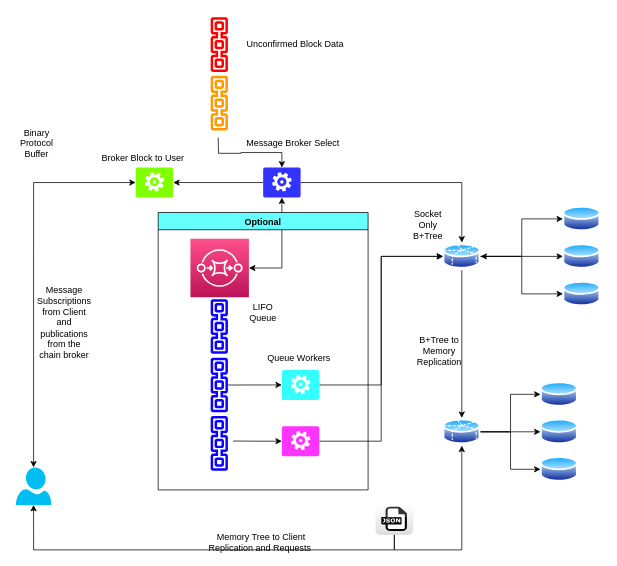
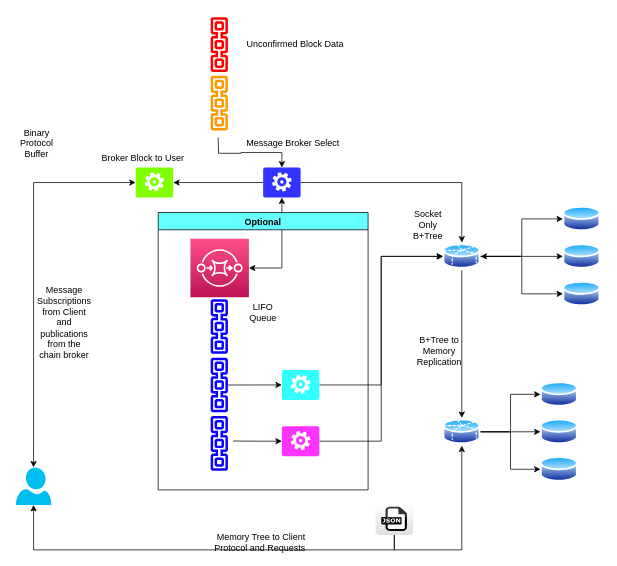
  <mxCell id="0" />
  <mxCell id="1" parent="0" />
  <mxCell id="2" style="edgeStyle=orthogonalEdgeStyle;rounded=0;orthogonalLoop=1;jettySize=auto;html=1;exitX=1;exitY=0.5;exitDx=0;exitDy=0;entryX=0;entryY=0.5;entryDx=0;entryDy=0;startArrow=classic;startFill=1;" parent="1" source="6" target="8" edge="1"><mxGeometry relative="1" as="geometry" /></mxCell>
  <mxCell id="3" style="edgeStyle=orthogonalEdgeStyle;rounded=0;orthogonalLoop=1;jettySize=auto;html=1;exitX=1;exitY=0.5;exitDx=0;exitDy=0;entryX=0;entryY=0.5;entryDx=0;entryDy=0;" parent="1" source="6" target="7" edge="1"><mxGeometry relative="1" as="geometry" /></mxCell>
  <mxCell id="4" style="edgeStyle=orthogonalEdgeStyle;rounded=0;orthogonalLoop=1;jettySize=auto;html=1;exitX=1;exitY=0.5;exitDx=0;exitDy=0;entryX=0;entryY=0.5;entryDx=0;entryDy=0;" parent="1" source="6" target="9" edge="1"><mxGeometry relative="1" as="geometry" /></mxCell>
  <mxCell id="5" style="edgeStyle=orthogonalEdgeStyle;rounded=0;orthogonalLoop=1;jettySize=auto;html=1;exitX=0.5;exitY=1;exitDx=0;exitDy=0;entryX=0.5;entryY=0;entryDx=0;entryDy=0;startArrow=none;startFill=0;endArrow=classic;endFill=1;" parent="1" source="6" target="23" edge="1"><mxGeometry relative="1" as="geometry" /></mxCell>
  <mxCell id="6" value="" style="aspect=fixed;perimeter=ellipsePerimeter;html=1;align=center;shadow=0;dashed=0;spacingTop=3;image;image=img/lib/active_directory/database_partition_5.svg;" parent="1" vertex="1"><mxGeometry x="590" y="323" width="50" height="37" as="geometry" /></mxCell>
  <mxCell id="7" value="" style="aspect=fixed;perimeter=ellipsePerimeter;html=1;align=center;shadow=0;dashed=0;spacingTop=3;image;image=img/lib/active_directory/database.svg;" parent="1" vertex="1"><mxGeometry x="750" y="273" width="50" height="37" as="geometry" /></mxCell>
  <mxCell id="8" value="" style="aspect=fixed;perimeter=ellipsePerimeter;html=1;align=center;shadow=0;dashed=0;spacingTop=3;image;image=img/lib/active_directory/database.svg;" parent="1" vertex="1"><mxGeometry x="750" y="323" width="50" height="37" as="geometry" /></mxCell>
  <mxCell id="9" value="" style="aspect=fixed;perimeter=ellipsePerimeter;html=1;align=center;shadow=0;dashed=0;spacingTop=3;image;image=img/lib/active_directory/database.svg;" parent="1" vertex="1"><mxGeometry x="750" y="373" width="50" height="37" as="geometry" /></mxCell>
  <mxCell id="10" value="" style="outlineConnect=0;fontColor=#232F3E;gradientColor=none;strokeColor=none;dashed=0;verticalLabelPosition=bottom;verticalAlign=top;align=center;html=1;fontSize=12;fontStyle=0;aspect=fixed;shape=mxgraph.aws4.blockchain_resource;direction=south;fillColor=#0B03FF;" parent="1" vertex="1"><mxGeometry x="280" y="396" width="23" height="78" as="geometry" /></mxCell>
  <mxCell id="11" value="" style="outlineConnect=0;fontColor=#232F3E;gradientColor=none;fillColor=#FF9900;strokeColor=none;dashed=0;verticalLabelPosition=bottom;verticalAlign=top;align=center;html=1;fontSize=12;fontStyle=0;aspect=fixed;shape=mxgraph.aws4.blockchain_resource;direction=south;" parent="1" vertex="1"><mxGeometry x="280" y="98" width="23" height="78" as="geometry" /></mxCell>
  <mxCell id="12" style="edgeStyle=orthogonalEdgeStyle;rounded=0;orthogonalLoop=1;jettySize=auto;html=1;exitX=0;exitY=0.5;exitDx=0;exitDy=0;exitPerimeter=0;entryX=0.5;entryY=0;entryDx=0;entryDy=0;entryPerimeter=0;startArrow=classic;startFill=1;endArrow=classic;endFill=1;" parent="1" source="13" target="34" edge="1"><mxGeometry relative="1" as="geometry" /></mxCell>
  <mxCell id="13" value="" style="verticalLabelPosition=bottom;html=1;verticalAlign=top;align=center;strokeColor=none;shape=mxgraph.azure.worker_role;fillColor=#80FF00;" parent="1" vertex="1"><mxGeometry x="180" y="223" width="50" height="40" as="geometry" /></mxCell>
  <mxCell id="14" style="edgeStyle=orthogonalEdgeStyle;rounded=0;orthogonalLoop=1;jettySize=auto;html=1;exitX=0.5;exitY=1;exitDx=0;exitDy=0;exitPerimeter=0;entryX=1;entryY=0.5;entryDx=0;entryDy=0;entryPerimeter=0;startArrow=classic;startFill=1;" parent="1" source="18" target="30" edge="1"><mxGeometry relative="1" as="geometry" /></mxCell>
  <mxCell id="15" style="edgeStyle=orthogonalEdgeStyle;rounded=0;orthogonalLoop=1;jettySize=auto;html=1;exitX=0;exitY=0.5;exitDx=0;exitDy=0;exitPerimeter=0;entryX=1;entryY=0.5;entryDx=0;entryDy=0;entryPerimeter=0;startArrow=none;startFill=0;endArrow=classic;endFill=1;" parent="1" source="18" target="13" edge="1"><mxGeometry relative="1" as="geometry" /></mxCell>
  <mxCell id="16" style="edgeStyle=orthogonalEdgeStyle;rounded=0;orthogonalLoop=1;jettySize=auto;html=1;exitX=1;exitY=0.5;exitDx=0;exitDy=0;exitPerimeter=0;entryX=0.5;entryY=0;entryDx=0;entryDy=0;startArrow=none;startFill=0;endArrow=classic;endFill=1;" parent="1" source="18" target="6" edge="1"><mxGeometry relative="1" as="geometry" /></mxCell>
  <mxCell id="17" style="edgeStyle=orthogonalEdgeStyle;rounded=0;orthogonalLoop=1;jettySize=auto;html=1;exitX=0.5;exitY=0;exitDx=0;exitDy=0;exitPerimeter=0;startArrow=classic;startFill=1;endArrow=none;endFill=0;" parent="1" source="18" edge="1"><mxGeometry relative="1" as="geometry"><mxPoint x="290" y="183" as="targetPoint" /></mxGeometry></mxCell>
  <mxCell id="18" value="" style="verticalLabelPosition=bottom;html=1;verticalAlign=top;align=center;strokeColor=none;shape=mxgraph.azure.worker_role;fillColor=#3333FF;" parent="1" vertex="1"><mxGeometry x="350" y="223" width="50" height="40" as="geometry" /></mxCell>
  <mxCell id="19" style="edgeStyle=orthogonalEdgeStyle;rounded=0;orthogonalLoop=1;jettySize=auto;html=1;exitX=1;exitY=0.5;exitDx=0;exitDy=0;entryX=0;entryY=0.5;entryDx=0;entryDy=0;" parent="1" source="23" target="25" edge="1"><mxGeometry relative="1" as="geometry" /></mxCell>
  <mxCell id="20" style="edgeStyle=orthogonalEdgeStyle;rounded=0;orthogonalLoop=1;jettySize=auto;html=1;exitX=1;exitY=0.5;exitDx=0;exitDy=0;entryX=0;entryY=0.5;entryDx=0;entryDy=0;" parent="1" source="23" target="24" edge="1"><mxGeometry relative="1" as="geometry" /></mxCell>
  <mxCell id="21" style="edgeStyle=orthogonalEdgeStyle;rounded=0;orthogonalLoop=1;jettySize=auto;html=1;exitX=1;exitY=0.5;exitDx=0;exitDy=0;entryX=0;entryY=0.5;entryDx=0;entryDy=0;" parent="1" source="23" target="26" edge="1"><mxGeometry relative="1" as="geometry" /></mxCell>
  <mxCell id="22" style="edgeStyle=orthogonalEdgeStyle;rounded=0;orthogonalLoop=1;jettySize=auto;html=1;exitX=0.5;exitY=1;exitDx=0;exitDy=0;entryX=0.5;entryY=1;entryDx=0;entryDy=0;entryPerimeter=0;startArrow=none;startFill=1;endArrow=classic;endFill=1;" parent="1" source="51" target="34" edge="1"><mxGeometry relative="1" as="geometry" /></mxCell>
  <mxCell id="23" value="" style="aspect=fixed;perimeter=ellipsePerimeter;html=1;align=center;shadow=0;dashed=0;spacingTop=3;image;image=img/lib/active_directory/database_partition_5.svg;" parent="1" vertex="1"><mxGeometry x="590" y="557" width="50" height="37" as="geometry" /></mxCell>
  <mxCell id="24" value="" style="aspect=fixed;perimeter=ellipsePerimeter;html=1;align=center;shadow=0;dashed=0;spacingTop=3;image;image=img/lib/active_directory/database.svg;" parent="1" vertex="1"><mxGeometry x="720" y="507" width="50" height="37" as="geometry" /></mxCell>
  <mxCell id="25" value="" style="aspect=fixed;perimeter=ellipsePerimeter;html=1;align=center;shadow=0;dashed=0;spacingTop=3;image;image=img/lib/active_directory/database.svg;" parent="1" vertex="1"><mxGeometry x="720" y="557" width="50" height="37" as="geometry" /></mxCell>
  <mxCell id="26" value="" style="aspect=fixed;perimeter=ellipsePerimeter;html=1;align=center;shadow=0;dashed=0;spacingTop=3;image;image=img/lib/active_directory/database.svg;" parent="1" vertex="1"><mxGeometry x="720" y="607" width="50" height="37" as="geometry" /></mxCell>
  <mxCell id="27" value="" style="outlineConnect=0;fontColor=#232F3E;gradientColor=none;strokeColor=none;dashed=0;verticalLabelPosition=bottom;verticalAlign=top;align=center;html=1;fontSize=12;fontStyle=0;aspect=fixed;shape=mxgraph.aws4.blockchain_resource;direction=south;fillColor=#0B03FF;" parent="1" vertex="1"><mxGeometry x="280" y="474" width="23" height="78" as="geometry" /></mxCell>
  <mxCell id="28" value="" style="outlineConnect=0;fontColor=#232F3E;gradientColor=none;strokeColor=none;dashed=0;verticalLabelPosition=bottom;verticalAlign=top;align=center;html=1;fontSize=12;fontStyle=0;aspect=fixed;shape=mxgraph.aws4.blockchain_resource;direction=south;fillColor=#0B03FF;" parent="1" vertex="1"><mxGeometry x="280" y="552" width="23" height="78" as="geometry" /></mxCell>
  <mxCell id="29" value="" style="outlineConnect=0;strokeColor=#b85450;dashed=0;verticalLabelPosition=bottom;verticalAlign=top;align=center;html=1;fontSize=12;fontStyle=0;aspect=fixed;shape=mxgraph.aws4.blockchain_resource;direction=south;fillColor=#FF0000;" parent="1" vertex="1"><mxGeometry x="280" y="20" width="23" height="78" as="geometry" /></mxCell>
  <mxCell id="30" value="" style="points=[[0,0,0],[0.25,0,0],[0.5,0,0],[0.75,0,0],[1,0,0],[0,1,0],[0.25,1,0],[0.5,1,0],[0.75,1,0],[1,1,0],[0,0.25,0],[0,0.5,0],[0,0.75,0],[1,0.25,0],[1,0.5,0],[1,0.75,0]];outlineConnect=0;fontColor=#232F3E;gradientColor=#FF4F8B;gradientDirection=north;fillColor=#BC1356;strokeColor=#ffffff;dashed=0;verticalLabelPosition=bottom;verticalAlign=top;align=center;html=1;fontSize=12;fontStyle=0;aspect=fixed;shape=mxgraph.aws4.resourceIcon;resIcon=mxgraph.aws4.sqs;" parent="1" vertex="1"><mxGeometry x="253" y="318" width="78" height="78" as="geometry" /></mxCell>
  <mxCell id="31" style="edgeStyle=orthogonalEdgeStyle;rounded=0;orthogonalLoop=1;jettySize=auto;html=1;exitX=1;exitY=0.5;exitDx=0;exitDy=0;exitPerimeter=0;entryX=0;entryY=0.5;entryDx=0;entryDy=0;startArrow=none;startFill=0;endArrow=classic;endFill=1;" parent="1" source="33" target="6" edge="1"><mxGeometry relative="1" as="geometry" /></mxCell>
  <mxCell id="32" style="edgeStyle=orthogonalEdgeStyle;rounded=0;orthogonalLoop=1;jettySize=auto;html=1;exitX=0;exitY=0.5;exitDx=0;exitDy=0;exitPerimeter=0;startArrow=classic;startFill=1;endArrow=none;endFill=0;" parent="1" source="33" edge="1"><mxGeometry relative="1" as="geometry"><mxPoint x="310" y="587.824" as="targetPoint" /></mxGeometry></mxCell>
  <mxCell id="33" value="" style="verticalLabelPosition=bottom;html=1;verticalAlign=top;align=center;strokeColor=none;shape=mxgraph.azure.worker_role;fillColor=#FF33FF;" parent="1" vertex="1"><mxGeometry x="375" y="568" width="50" height="40" as="geometry" /></mxCell>
  <mxCell id="34" value="" style="verticalLabelPosition=bottom;html=1;verticalAlign=top;align=center;strokeColor=none;fillColor=#00BEF2;shape=mxgraph.azure.user;" parent="1" vertex="1"><mxGeometry x="20" y="623" width="47.5" height="50" as="geometry" /></mxCell>
  <mxCell id="35" style="edgeStyle=orthogonalEdgeStyle;rounded=0;orthogonalLoop=1;jettySize=auto;html=1;exitX=0;exitY=0.5;exitDx=0;exitDy=0;exitPerimeter=0;startArrow=classic;startFill=1;endArrow=none;endFill=0;" parent="1" source="37" target="27" edge="1"><mxGeometry relative="1" as="geometry" /></mxCell>
  <mxCell id="36" style="edgeStyle=orthogonalEdgeStyle;rounded=0;orthogonalLoop=1;jettySize=auto;html=1;exitX=1;exitY=0.5;exitDx=0;exitDy=0;exitPerimeter=0;entryX=0;entryY=0.5;entryDx=0;entryDy=0;startArrow=none;startFill=0;endArrow=classic;endFill=1;" parent="1" source="37" target="6" edge="1"><mxGeometry relative="1" as="geometry" /></mxCell>
  <mxCell id="37" value="" style="verticalLabelPosition=bottom;html=1;verticalAlign=top;align=center;strokeColor=none;shape=mxgraph.azure.worker_role;fillColor=#33FFFF;" parent="1" vertex="1"><mxGeometry x="375" y="493" width="50" height="40" as="geometry" /></mxCell>
  <mxCell id="38" value="Unconfirmed Block Data" style="text;html=1;strokeColor=none;fillColor=none;align=center;verticalAlign=middle;whiteSpace=wrap;rounded=0;" parent="1" vertex="1"><mxGeometry x="303" y="49" width="180" height="20" as="geometry" /></mxCell>
  <mxCell id="39" value="Message Broker Select" style="text;html=1;strokeColor=none;fillColor=none;align=center;verticalAlign=middle;whiteSpace=wrap;rounded=0;" parent="1" vertex="1"><mxGeometry x="300" y="181" width="180" height="20" as="geometry" /></mxCell>
  <mxCell id="40" value="LIFO&lt;br&gt;Queue" style="text;html=1;strokeColor=none;fillColor=none;align=center;verticalAlign=middle;whiteSpace=wrap;rounded=0;" parent="1" vertex="1"><mxGeometry x="330" y="406" width="40" height="20" as="geometry" /></mxCell>
  <mxCell id="41" value="Broker Block to User" style="text;html=1;strokeColor=none;fillColor=none;align=center;verticalAlign=middle;whiteSpace=wrap;rounded=0;" parent="1" vertex="1"><mxGeometry x="100" y="201" width="180" height="20" as="geometry" /></mxCell>
- <mxCell id="42" value="Queue Workers" style="text;html=1;strokeColor=none;fillColor=none;align=center;verticalAlign=middle;whiteSpace=wrap;rounded=0;" parent="1" vertex="1"><mxGeometry x="308" y="468" width="180" height="20" as="geometry" /></mxCell>
  <mxCell id="43" value="Socket Only B+Tree" style="text;html=1;strokeColor=none;fillColor=none;align=center;verticalAlign=middle;whiteSpace=wrap;rounded=0;" parent="1" vertex="1"><mxGeometry x="550" y="290" width="40" height="20" as="geometry" /></mxCell>
  <mxCell id="44" value="B+Tree to Memory Replication" style="text;html=1;strokeColor=none;fillColor=none;align=center;verticalAlign=middle;whiteSpace=wrap;rounded=0;" parent="1" vertex="1"><mxGeometry x="560" y="458" width="50" height="20" as="geometry" /></mxCell>
- <mxCell id="45" value="&amp;nbsp;Memory Tree to Client Replication and Requests" style="text;html=1;strokeColor=none;fillColor=none;align=center;verticalAlign=middle;whiteSpace=wrap;rounded=0;" parent="1" vertex="1"><mxGeometry x="270" y="713" width="152" height="20" as="geometry" /></mxCell>
+ <mxCell id="45" value="&amp;nbsp;Memory Tree to Client Protocol and Requests" style="text;html=1;strokeColor=none;fillColor=none;align=center;verticalAlign=middle;whiteSpace=wrap;rounded=0;" parent="1" vertex="1"><mxGeometry x="270" y="713" width="152" height="20" as="geometry" /></mxCell>
  <mxCell id="46" value="Message Subscriptions from Client and publications from the chain broker" style="text;html=1;strokeColor=none;fillColor=none;align=center;verticalAlign=middle;whiteSpace=wrap;rounded=0;" parent="1" vertex="1"><mxGeometry x="50" y="372" width="70" height="116" as="geometry" /></mxCell>
  <mxCell id="47" value="Optional" style="swimlane;fillColor=#66FFFF;" parent="1" vertex="1"><mxGeometry x="210" y="283" width="280" height="370" as="geometry" /></mxCell>
  <mxCell id="48" value="" style="shape=image;html=1;verticalAlign=top;verticalLabelPosition=bottom;labelBackgroundColor=#ffffff;imageAspect=0;aspect=fixed;image=https://cdn1.iconfinder.com/data/icons/nuvola2/128x128/mimetypes/binary.png;fillColor=#66FFFF;" parent="1" vertex="1"><mxGeometry x="20" y="213" width="60" height="60" as="geometry" /></mxCell>
  <mxCell id="49" value="Binary Protocol Buffer" style="text;html=1;strokeColor=none;fillColor=none;align=center;verticalAlign=middle;whiteSpace=wrap;rounded=0;" parent="1" vertex="1"><mxGeometry x="28" y="181" width="40" height="20" as="geometry" /></mxCell>
  <mxCell id="50" value="" style="shape=image;html=1;verticalAlign=top;verticalLabelPosition=bottom;labelBackgroundColor=#ffffff;imageAspect=0;aspect=fixed;image=https://cdn4.iconfinder.com/data/icons/logos-brands-5/24/graphql-128.png;fillColor=#66FFFF;" vertex="1" parent="1"><mxGeometry x="550" y="669.6" width="59" height="59" as="geometry" /></mxCell>
  <mxCell id="51" value="" style="dashed=0;outlineConnect=0;html=1;align=center;labelPosition=center;verticalLabelPosition=bottom;verticalAlign=top;shape=mxgraph.webicons.json;gradientColor=#DFDEDE" parent="1" vertex="1"><mxGeometry x="500" y="669.6" width="50" height="43.4" as="geometry" /></mxCell>
  <mxCell id="52" value="" style="edgeStyle=orthogonalEdgeStyle;rounded=0;orthogonalLoop=1;jettySize=auto;html=1;exitX=0.5;exitY=1;exitDx=0;exitDy=0;entryX=0.5;entryY=1;entryDx=0;entryDy=0;entryPerimeter=0;startArrow=classic;startFill=1;endArrow=none;endFill=1;" edge="1" parent="1" source="23" target="51"><mxGeometry relative="1" as="geometry"><mxPoint x="615" y="594" as="sourcePoint" /><mxPoint x="43.75" y="673" as="targetPoint" /></mxGeometry></mxCell>
